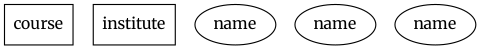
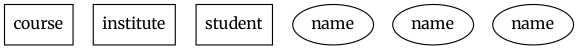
  graph {
    fontname=Merriweather
    node [shape=box fontname=Merriweather]
    course
    institute
+   student
    n4 [label=name shape=ellipse]
    n5 [label=name shape=ellipse]
    n6 [label=name shape=ellipse]
  }
